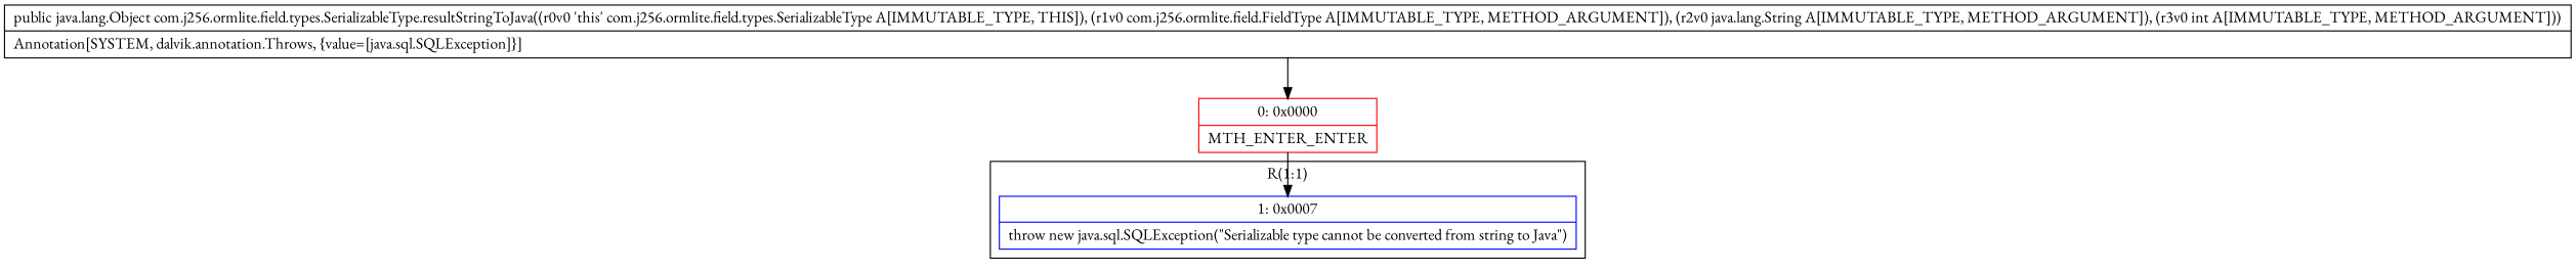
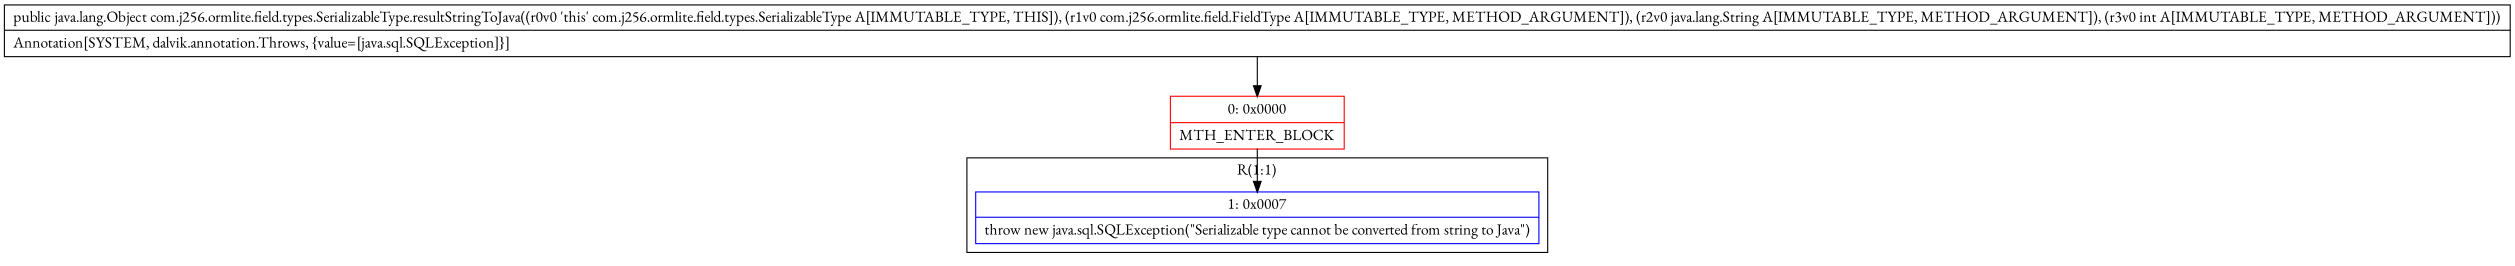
  digraph {
    fontname="EB Garamond"
    node [shape=record fontname="EB Garamond"]
    edge [fontname="EB Garamond"]
    n1 [color=blue label="{1\:\ 0x0007|throw new java.sql.SQLException(\"Serializable type cannot be converted from string to Java\")\l}"]
-   n2 [color=red label="{0\:\ 0x0000|MTH_ENTER_ENTER\l}"]
+   n2 [color=red label="{0\:\ 0x0000|MTH_ENTER_BLOCK\l}"]
    n3 [label="{public java.lang.Object com.j256.ormlite.field.types.SerializableType.resultStringToJava((r0v0 'this' com.j256.ormlite.field.types.SerializableType A[IMMUTABLE_TYPE, THIS]), (r1v0 com.j256.ormlite.field.FieldType A[IMMUTABLE_TYPE, METHOD_ARGUMENT]), (r2v0 java.lang.String A[IMMUTABLE_TYPE, METHOD_ARGUMENT]), (r3v0 int A[IMMUTABLE_TYPE, METHOD_ARGUMENT]))  | Annotation[SYSTEM, dalvik.annotation.Throws, \{value=[java.sql.SQLException]\}]\l}"]
    subgraph cluster_1 {
      label="R(1:1)"
      n1
    }
    n2 -> n1
    n3 -> n2
  }
